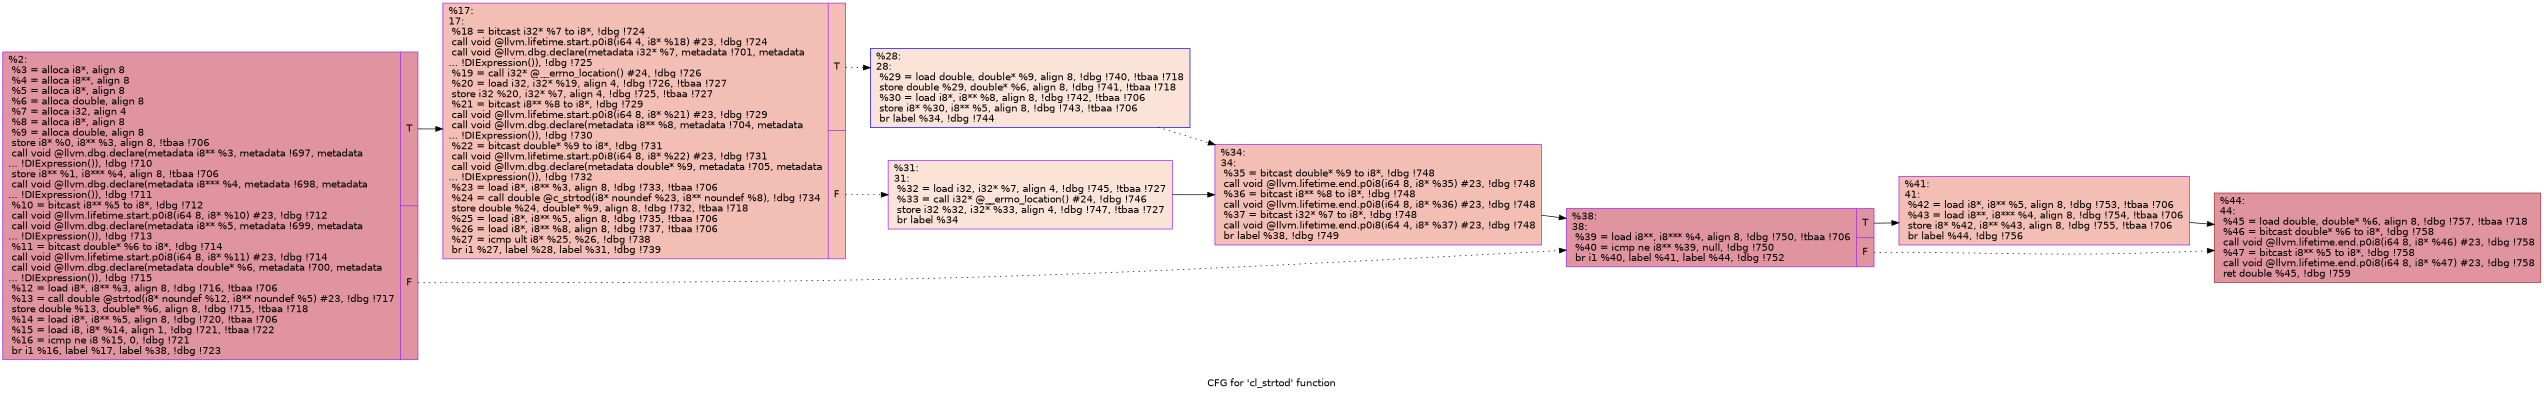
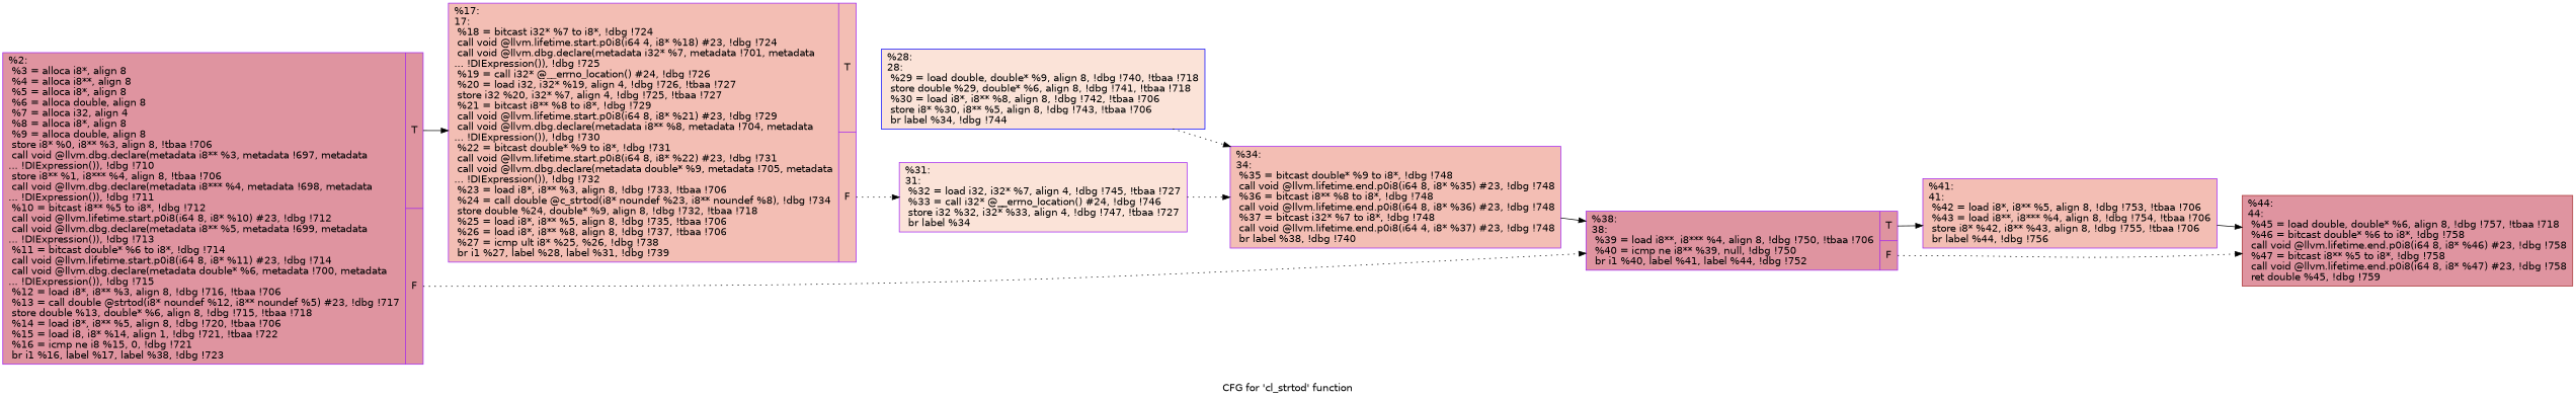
  digraph {
    fontname="DejaVu Sans"
    label="CFG for 'cl_strtod' function"
    rankdir=LR
    node [color=purple fillcolor="#b70d2870" fontname="DejaVu Sans" shape=record style=filled]
    edge [fontname="DejaVu Sans" style=dotted]
    n1 [label="{%2:\l  %3 = alloca i8*, align 8\l  %4 = alloca i8**, align 8\l  %5 = alloca i8*, align 8\l  %6 = alloca double, align 8\l  %7 = alloca i32, align 4\l  %8 = alloca i8*, align 8\l  %9 = alloca double, align 8\l  store i8* %0, i8** %3, align 8, !tbaa !706\l  call void @llvm.dbg.declare(metadata i8** %3, metadata !697, metadata\l... !DIExpression()), !dbg !710\l  store i8** %1, i8*** %4, align 8, !tbaa !706\l  call void @llvm.dbg.declare(metadata i8*** %4, metadata !698, metadata\l... !DIExpression()), !dbg !711\l  %10 = bitcast i8** %5 to i8*, !dbg !712\l  call void @llvm.lifetime.start.p0i8(i64 8, i8* %10) #23, !dbg !712\l  call void @llvm.dbg.declare(metadata i8** %5, metadata !699, metadata\l... !DIExpression()), !dbg !713\l  %11 = bitcast double* %6 to i8*, !dbg !714\l  call void @llvm.lifetime.start.p0i8(i64 8, i8* %11) #23, !dbg !714\l  call void @llvm.dbg.declare(metadata double* %6, metadata !700, metadata\l... !DIExpression()), !dbg !715\l  %12 = load i8*, i8** %3, align 8, !dbg !716, !tbaa !706\l  %13 = call double @strtod(i8* noundef %12, i8** noundef %5) #23, !dbg !717\l  store double %13, double* %6, align 8, !dbg !715, !tbaa !718\l  %14 = load i8*, i8** %5, align 8, !dbg !720, !tbaa !706\l  %15 = load i8, i8* %14, align 1, !dbg !721, !tbaa !722\l  %16 = icmp ne i8 %15, 0, !dbg !721\l  br i1 %16, label %17, label %38, !dbg !723\l|{<s0>T|<s1>F}}"]
    n2 [fillcolor="#e36c5570" label="{%17:\l17:                                               \l  %18 = bitcast i32* %7 to i8*, !dbg !724\l  call void @llvm.lifetime.start.p0i8(i64 4, i8* %18) #23, !dbg !724\l  call void @llvm.dbg.declare(metadata i32* %7, metadata !701, metadata\l... !DIExpression()), !dbg !725\l  %19 = call i32* @__errno_location() #24, !dbg !726\l  %20 = load i32, i32* %19, align 4, !dbg !726, !tbaa !727\l  store i32 %20, i32* %7, align 4, !dbg !725, !tbaa !727\l  %21 = bitcast i8** %8 to i8*, !dbg !729\l  call void @llvm.lifetime.start.p0i8(i64 8, i8* %21) #23, !dbg !729\l  call void @llvm.dbg.declare(metadata i8** %8, metadata !704, metadata\l... !DIExpression()), !dbg !730\l  %22 = bitcast double* %9 to i8*, !dbg !731\l  call void @llvm.lifetime.start.p0i8(i64 8, i8* %22) #23, !dbg !731\l  call void @llvm.dbg.declare(metadata double* %9, metadata !705, metadata\l... !DIExpression()), !dbg !732\l  %23 = load i8*, i8** %3, align 8, !dbg !733, !tbaa !706\l  %24 = call double @c_strtod(i8* noundef %23, i8** noundef %8), !dbg !734\l  store double %24, double* %9, align 8, !dbg !732, !tbaa !718\l  %25 = load i8*, i8** %5, align 8, !dbg !735, !tbaa !706\l  %26 = load i8*, i8** %8, align 8, !dbg !737, !tbaa !706\l  %27 = icmp ult i8* %25, %26, !dbg !738\l  br i1 %27, label %28, label %31, !dbg !739\l|{<s0>T|<s1>F}}"]
    n3 [label="{%38:\l38:                                               \l  %39 = load i8**, i8*** %4, align 8, !dbg !750, !tbaa !706\l  %40 = icmp ne i8** %39, null, !dbg !750\l  br i1 %40, label %41, label %44, !dbg !752\l|{<s0>T|<s1>F}}"]
    n4 [color=blue fillcolor="#f6bfa670" label="{%28:\l28:                                               \l  %29 = load double, double* %9, align 8, !dbg !740, !tbaa !718\l  store double %29, double* %6, align 8, !dbg !741, !tbaa !718\l  %30 = load i8*, i8** %8, align 8, !dbg !742, !tbaa !706\l  store i8* %30, i8** %5, align 8, !dbg !743, !tbaa !706\l  br label %34, !dbg !744\l}"]
    n5 [fillcolor="#f6bfa670" label="{%31:\l31:                                               \l  %32 = load i32, i32* %7, align 4, !dbg !745, !tbaa !727\l  %33 = call i32* @__errno_location() #24, !dbg !746\l  store i32 %32, i32* %33, align 4, !dbg !747, !tbaa !727\l  br label %34\l}"]
    n6 [fillcolor="#e36c5570" label="{%41:\l41:                                               \l  %42 = load i8*, i8** %5, align 8, !dbg !753, !tbaa !706\l  %43 = load i8**, i8*** %4, align 8, !dbg !754, !tbaa !706\l  store i8* %42, i8** %43, align 8, !dbg !755, !tbaa !706\l  br label %44, !dbg !756\l}"]
    n7 [color=brown label="{%44:\l44:                                               \l  %45 = load double, double* %6, align 8, !dbg !757, !tbaa !718\l  %46 = bitcast double* %6 to i8*, !dbg !758\l  call void @llvm.lifetime.end.p0i8(i64 8, i8* %46) #23, !dbg !758\l  %47 = bitcast i8** %5 to i8*, !dbg !758\l  call void @llvm.lifetime.end.p0i8(i64 8, i8* %47) #23, !dbg !758\l  ret double %45, !dbg !759\l}"]
-   n8 [fillcolor="#e36c5570" label="{%34:\l34:                                               \l  %35 = bitcast double* %9 to i8*, !dbg !748\l  call void @llvm.lifetime.end.p0i8(i64 8, i8* %35) #23, !dbg !748\l  %36 = bitcast i8** %8 to i8*, !dbg !748\l  call void @llvm.lifetime.end.p0i8(i64 8, i8* %36) #23, !dbg !748\l  %37 = bitcast i32* %7 to i8*, !dbg !748\l  call void @llvm.lifetime.end.p0i8(i64 4, i8* %37) #23, !dbg !748\l  br label %38, !dbg !749\l}"]
+   n8 [fillcolor="#e36c5570" label="{%34:\l34:                                               \l  %35 = bitcast double* %9 to i8*, !dbg !748\l  call void @llvm.lifetime.end.p0i8(i64 8, i8* %35) #23, !dbg !748\l  %36 = bitcast i8** %8 to i8*, !dbg !748\l  call void @llvm.lifetime.end.p0i8(i64 8, i8* %36) #23, !dbg !748\l  %37 = bitcast i32* %7 to i8*, !dbg !748\l  call void @llvm.lifetime.end.p0i8(i64 4, i8* %37) #23, !dbg !748\l  br label %38, !dbg !740\l}"]
    n1 -> n2 [style=solid tailport=s0]
    n1 -> n3 [tailport=s1]
-   n2 -> n4 [tailport=s0]
    n2 -> n5 [tailport=s1]
    n3 -> n6 [style=solid tailport=s0]
    n3 -> n7 [tailport=s1]
    n4 -> n8
-   n5 -> n8 [style=solid]
+   n5 -> n8
    n6 -> n7 [style=solid]
    n8 -> n3 [style=solid]
  }
